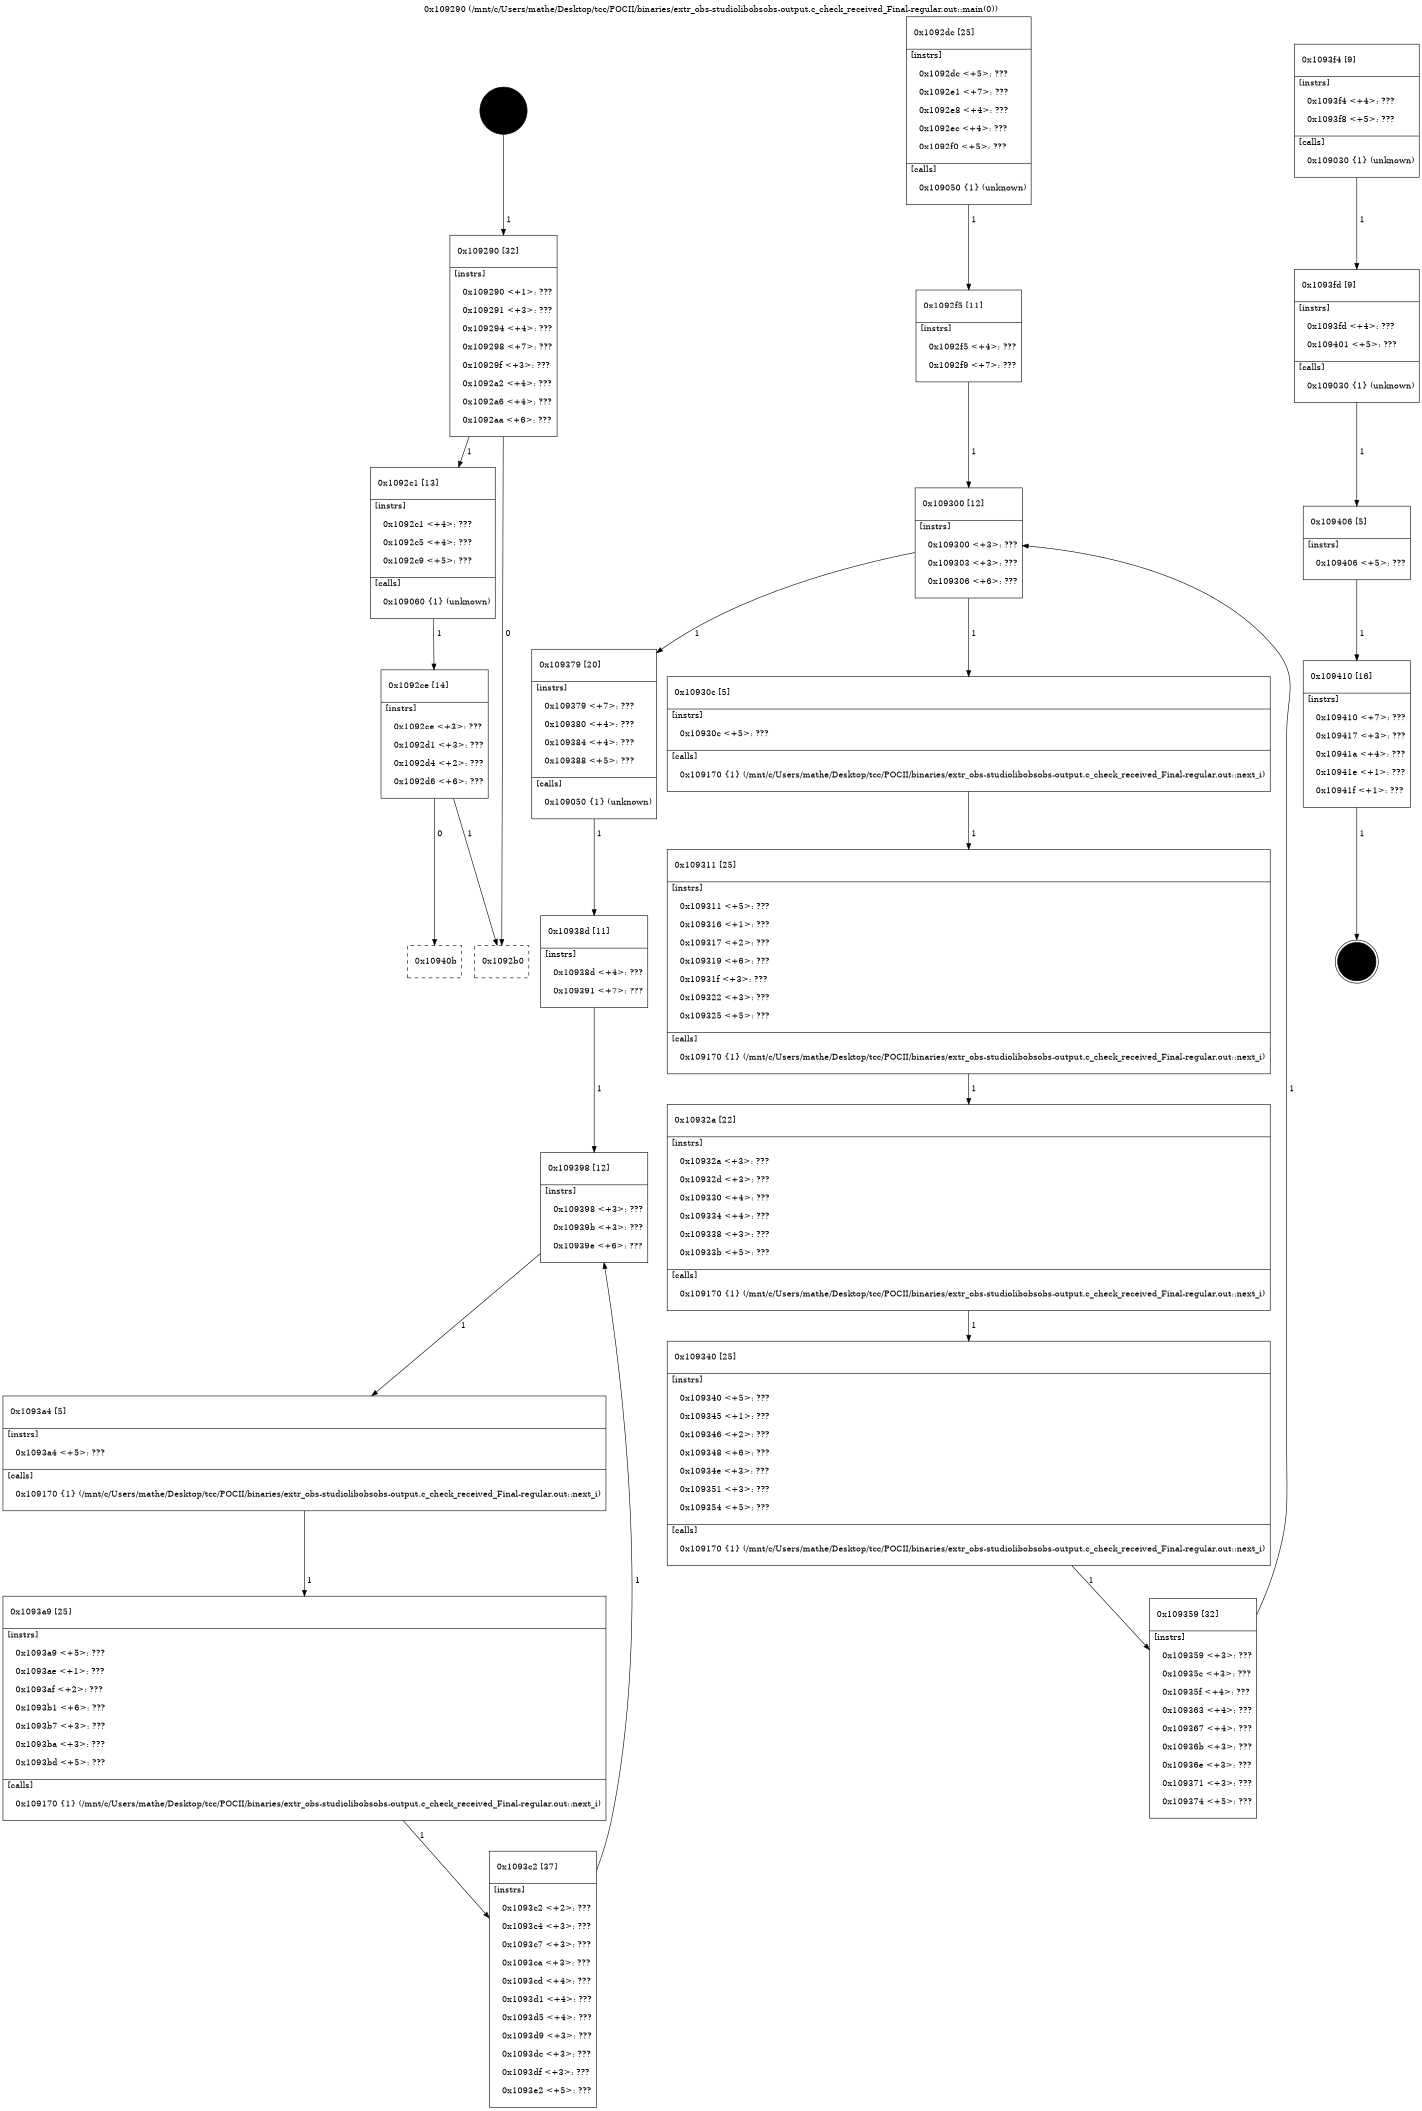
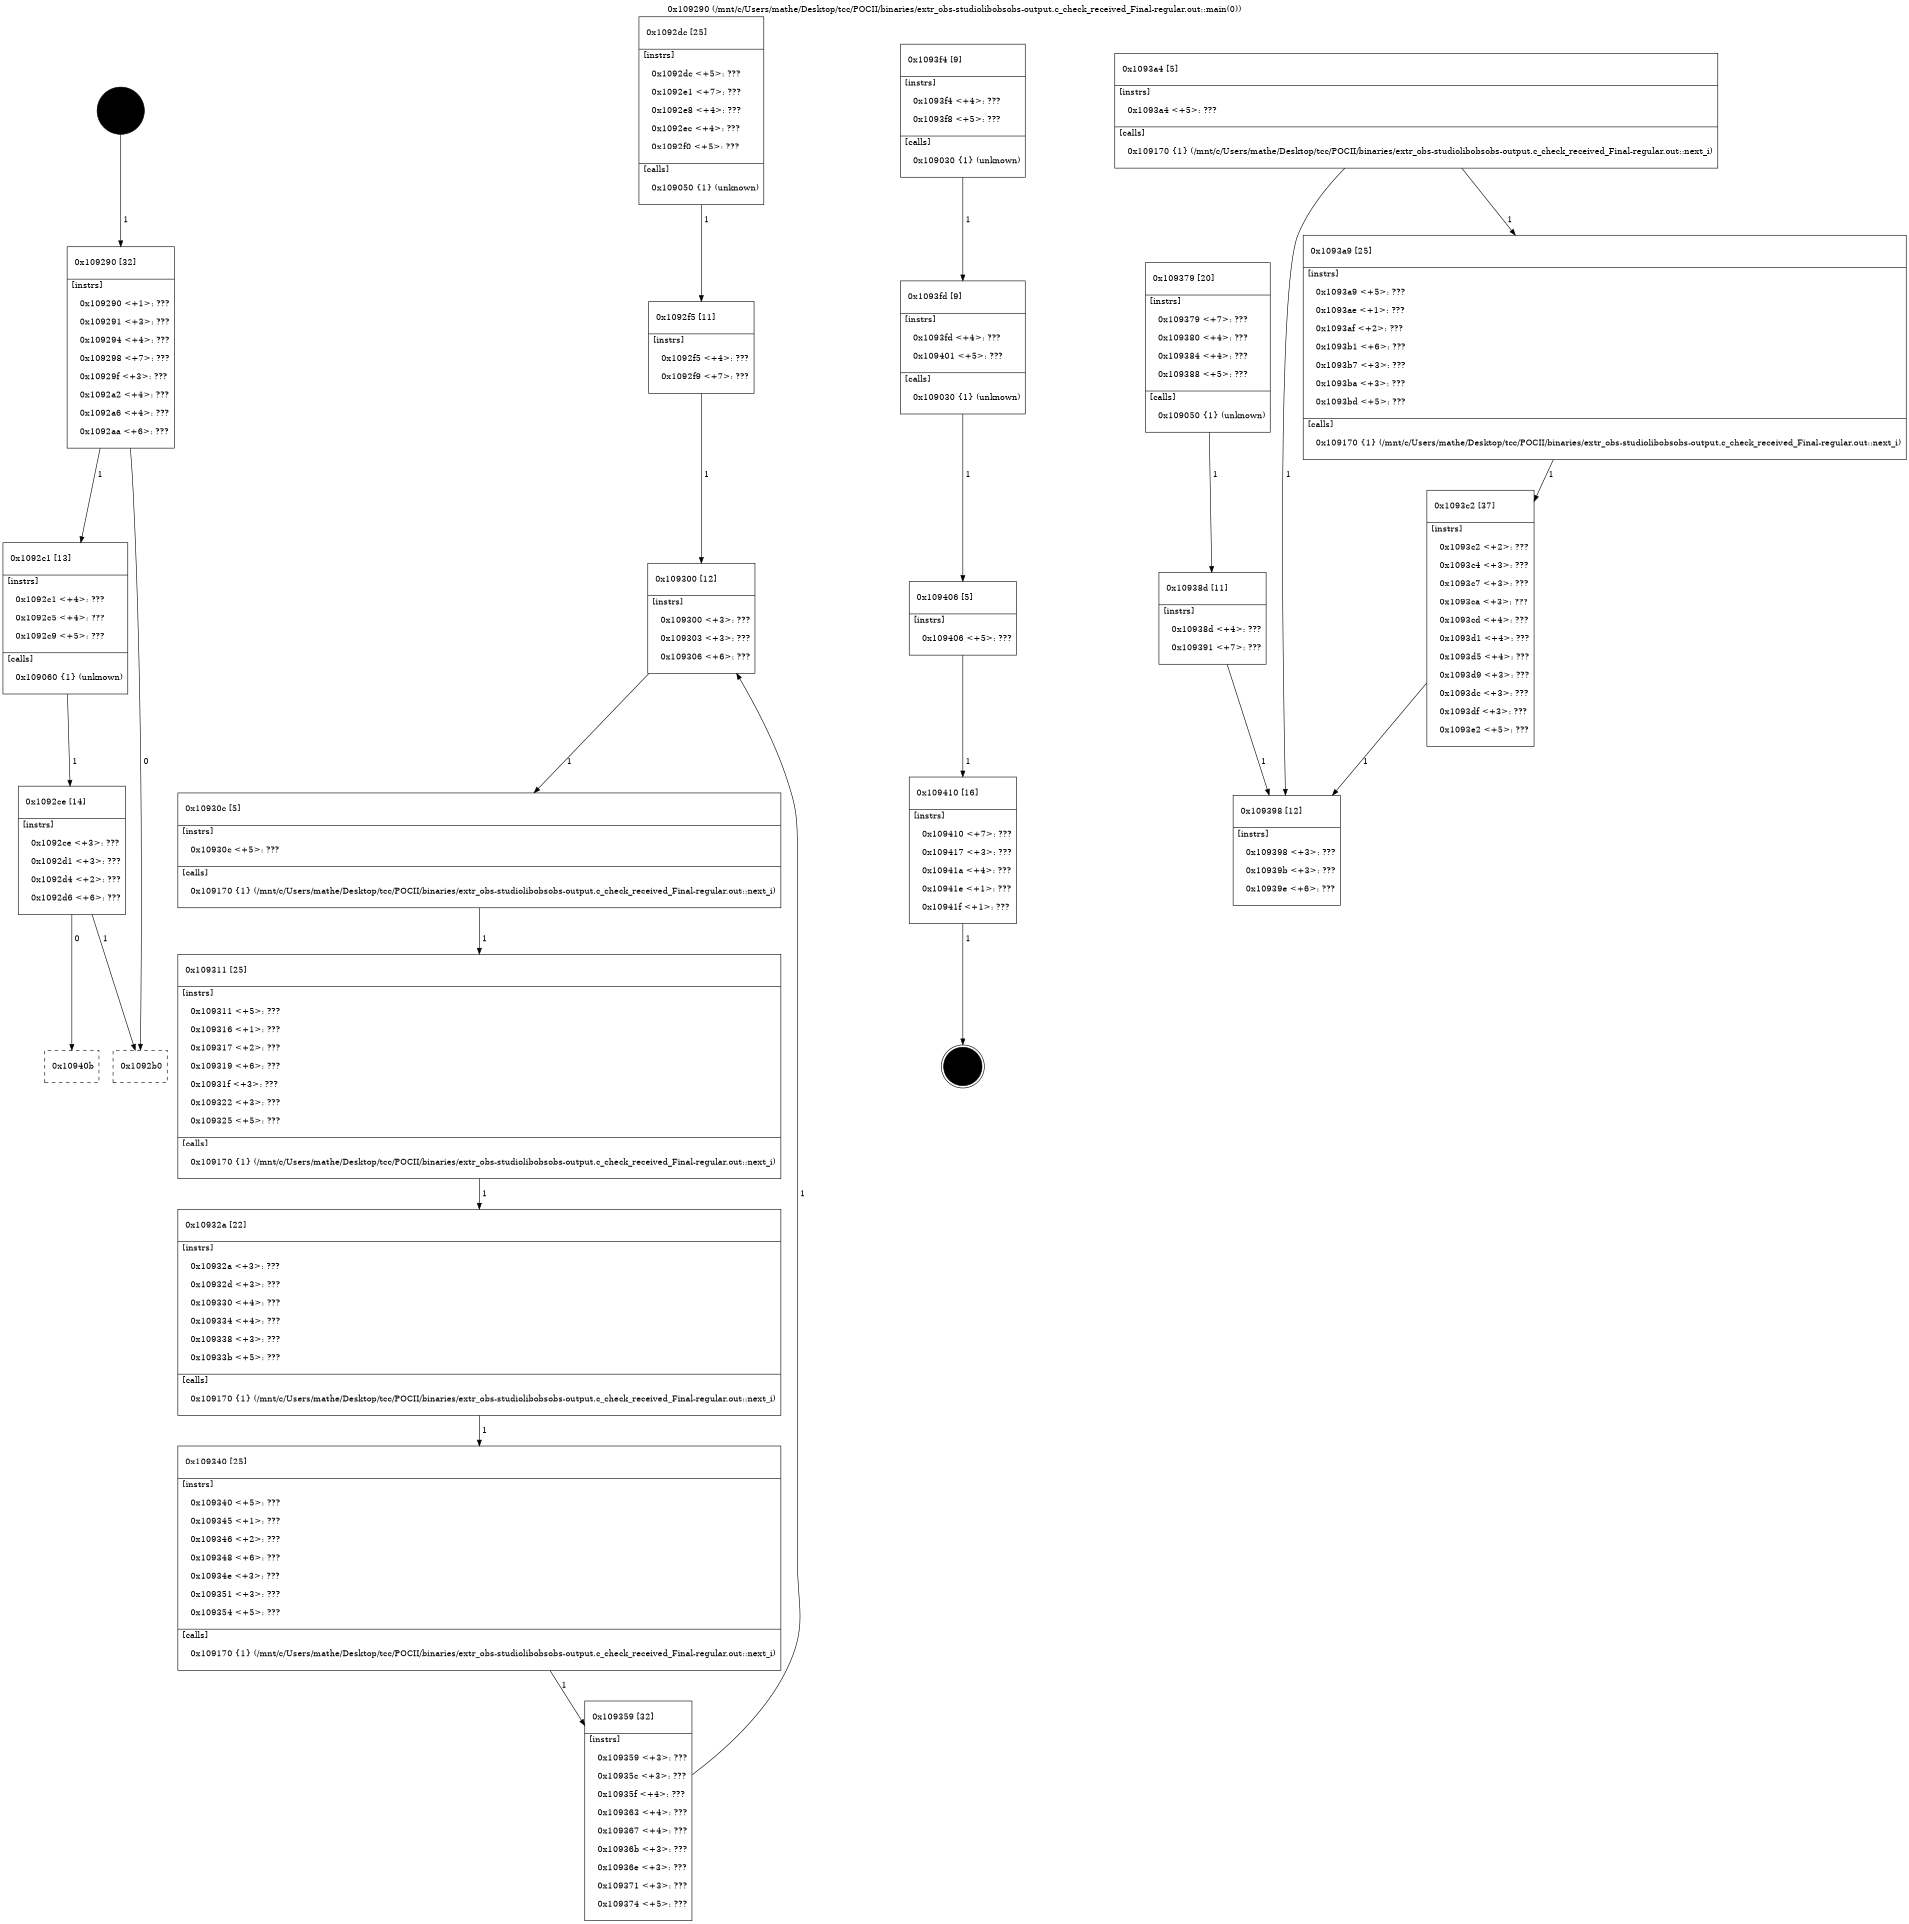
  digraph {
    label="0x109290 (/mnt/c/Users/mathe/Desktop/tcc/POCII/binaries/extr_obs-studiolibobsobs-output.c_check_received_Final-regular.out::main(0))"
    labelloc=t
    node [shape=record]
    Entry [fillcolor=black height=0.3 shape=circle style=filled width=0.3]
    n2 [label="{\n     0x109290 [32]\l\n     | [instrs]\l\n     &nbsp;&nbsp;0x109290 \<+1\>: ???\l\n     &nbsp;&nbsp;0x109291 \<+3\>: ???\l\n     &nbsp;&nbsp;0x109294 \<+4\>: ???\l\n     &nbsp;&nbsp;0x109298 \<+7\>: ???\l\n     &nbsp;&nbsp;0x10929f \<+3\>: ???\l\n     &nbsp;&nbsp;0x1092a2 \<+4\>: ???\l\n     &nbsp;&nbsp;0x1092a6 \<+4\>: ???\l\n     &nbsp;&nbsp;0x1092aa \<+6\>: ???\l\n  }"]
    n3 [label="{\n     0x1092c1 [13]\l\n     | [instrs]\l\n     &nbsp;&nbsp;0x1092c1 \<+4\>: ???\l\n     &nbsp;&nbsp;0x1092c5 \<+4\>: ???\l\n     &nbsp;&nbsp;0x1092c9 \<+5\>: ???\l\n     | [calls]\l\n     &nbsp;&nbsp;0x109060 \{1\} (unknown)\l\n  }"]
    n4 [label="{\n     0x1092b0\l\n  }" style=dashed]
    n5 [label="{\n     0x1092ce [14]\l\n     | [instrs]\l\n     &nbsp;&nbsp;0x1092ce \<+3\>: ???\l\n     &nbsp;&nbsp;0x1092d1 \<+3\>: ???\l\n     &nbsp;&nbsp;0x1092d4 \<+2\>: ???\l\n     &nbsp;&nbsp;0x1092d6 \<+6\>: ???\l\n  }"]
    n6 [label="{\n     0x10940b\l\n  }" style=dashed]
    n7 [label="{\n     0x1092dc [25]\l\n     | [instrs]\l\n     &nbsp;&nbsp;0x1092dc \<+5\>: ???\l\n     &nbsp;&nbsp;0x1092e1 \<+7\>: ???\l\n     &nbsp;&nbsp;0x1092e8 \<+4\>: ???\l\n     &nbsp;&nbsp;0x1092ec \<+4\>: ???\l\n     &nbsp;&nbsp;0x1092f0 \<+5\>: ???\l\n     | [calls]\l\n     &nbsp;&nbsp;0x109050 \{1\} (unknown)\l\n  }"]
    n8 [label="{\n     0x1092f5 [11]\l\n     | [instrs]\l\n     &nbsp;&nbsp;0x1092f5 \<+4\>: ???\l\n     &nbsp;&nbsp;0x1092f9 \<+7\>: ???\l\n  }"]
    n9 [label="{\n     0x109300 [12]\l\n     | [instrs]\l\n     &nbsp;&nbsp;0x109300 \<+3\>: ???\l\n     &nbsp;&nbsp;0x109303 \<+3\>: ???\l\n     &nbsp;&nbsp;0x109306 \<+6\>: ???\l\n  }"]
    Exit [fillcolor=black height=0.3 peripheries=2 shape=circle style=filled width=0.3]
    n11 [label="{\n     0x109379 [20]\l\n     | [instrs]\l\n     &nbsp;&nbsp;0x109379 \<+7\>: ???\l\n     &nbsp;&nbsp;0x109380 \<+4\>: ???\l\n     &nbsp;&nbsp;0x109384 \<+4\>: ???\l\n     &nbsp;&nbsp;0x109388 \<+5\>: ???\l\n     | [calls]\l\n     &nbsp;&nbsp;0x109050 \{1\} (unknown)\l\n  }"]
    n12 [label="{\n     0x10930c [5]\l\n     | [instrs]\l\n     &nbsp;&nbsp;0x10930c \<+5\>: ???\l\n     | [calls]\l\n     &nbsp;&nbsp;0x109170 \{1\} (/mnt/c/Users/mathe/Desktop/tcc/POCII/binaries/extr_obs-studiolibobsobs-output.c_check_received_Final-regular.out::next_i)\l\n  }"]
    n13 [label="{\n     0x10938d [11]\l\n     | [instrs]\l\n     &nbsp;&nbsp;0x10938d \<+4\>: ???\l\n     &nbsp;&nbsp;0x109391 \<+7\>: ???\l\n  }"]
    n14 [label="{\n     0x109311 [25]\l\n     | [instrs]\l\n     &nbsp;&nbsp;0x109311 \<+5\>: ???\l\n     &nbsp;&nbsp;0x109316 \<+1\>: ???\l\n     &nbsp;&nbsp;0x109317 \<+2\>: ???\l\n     &nbsp;&nbsp;0x109319 \<+6\>: ???\l\n     &nbsp;&nbsp;0x10931f \<+3\>: ???\l\n     &nbsp;&nbsp;0x109322 \<+3\>: ???\l\n     &nbsp;&nbsp;0x109325 \<+5\>: ???\l\n     | [calls]\l\n     &nbsp;&nbsp;0x109170 \{1\} (/mnt/c/Users/mathe/Desktop/tcc/POCII/binaries/extr_obs-studiolibobsobs-output.c_check_received_Final-regular.out::next_i)\l\n  }"]
    n15 [label="{\n     0x109398 [12]\l\n     | [instrs]\l\n     &nbsp;&nbsp;0x109398 \<+3\>: ???\l\n     &nbsp;&nbsp;0x10939b \<+3\>: ???\l\n     &nbsp;&nbsp;0x10939e \<+6\>: ???\l\n  }"]
    n16 [label="{\n     0x10932a [22]\l\n     | [instrs]\l\n     &nbsp;&nbsp;0x10932a \<+3\>: ???\l\n     &nbsp;&nbsp;0x10932d \<+3\>: ???\l\n     &nbsp;&nbsp;0x109330 \<+4\>: ???\l\n     &nbsp;&nbsp;0x109334 \<+4\>: ???\l\n     &nbsp;&nbsp;0x109338 \<+3\>: ???\l\n     &nbsp;&nbsp;0x10933b \<+5\>: ???\l\n     | [calls]\l\n     &nbsp;&nbsp;0x109170 \{1\} (/mnt/c/Users/mathe/Desktop/tcc/POCII/binaries/extr_obs-studiolibobsobs-output.c_check_received_Final-regular.out::next_i)\l\n  }"]
    n17 [label="{\n     0x109340 [25]\l\n     | [instrs]\l\n     &nbsp;&nbsp;0x109340 \<+5\>: ???\l\n     &nbsp;&nbsp;0x109345 \<+1\>: ???\l\n     &nbsp;&nbsp;0x109346 \<+2\>: ???\l\n     &nbsp;&nbsp;0x109348 \<+6\>: ???\l\n     &nbsp;&nbsp;0x10934e \<+3\>: ???\l\n     &nbsp;&nbsp;0x109351 \<+3\>: ???\l\n     &nbsp;&nbsp;0x109354 \<+5\>: ???\l\n     | [calls]\l\n     &nbsp;&nbsp;0x109170 \{1\} (/mnt/c/Users/mathe/Desktop/tcc/POCII/binaries/extr_obs-studiolibobsobs-output.c_check_received_Final-regular.out::next_i)\l\n  }"]
    n18 [label="{\n     0x109359 [32]\l\n     | [instrs]\l\n     &nbsp;&nbsp;0x109359 \<+3\>: ???\l\n     &nbsp;&nbsp;0x10935c \<+3\>: ???\l\n     &nbsp;&nbsp;0x10935f \<+4\>: ???\l\n     &nbsp;&nbsp;0x109363 \<+4\>: ???\l\n     &nbsp;&nbsp;0x109367 \<+4\>: ???\l\n     &nbsp;&nbsp;0x10936b \<+3\>: ???\l\n     &nbsp;&nbsp;0x10936e \<+3\>: ???\l\n     &nbsp;&nbsp;0x109371 \<+3\>: ???\l\n     &nbsp;&nbsp;0x109374 \<+5\>: ???\l\n  }"]
    n19 [label="{\n     0x1093a4 [5]\l\n     | [instrs]\l\n     &nbsp;&nbsp;0x1093a4 \<+5\>: ???\l\n     | [calls]\l\n     &nbsp;&nbsp;0x109170 \{1\} (/mnt/c/Users/mathe/Desktop/tcc/POCII/binaries/extr_obs-studiolibobsobs-output.c_check_received_Final-regular.out::next_i)\l\n  }"]
    n20 [label="{\n     0x1093a9 [25]\l\n     | [instrs]\l\n     &nbsp;&nbsp;0x1093a9 \<+5\>: ???\l\n     &nbsp;&nbsp;0x1093ae \<+1\>: ???\l\n     &nbsp;&nbsp;0x1093af \<+2\>: ???\l\n     &nbsp;&nbsp;0x1093b1 \<+6\>: ???\l\n     &nbsp;&nbsp;0x1093b7 \<+3\>: ???\l\n     &nbsp;&nbsp;0x1093ba \<+3\>: ???\l\n     &nbsp;&nbsp;0x1093bd \<+5\>: ???\l\n     | [calls]\l\n     &nbsp;&nbsp;0x109170 \{1\} (/mnt/c/Users/mathe/Desktop/tcc/POCII/binaries/extr_obs-studiolibobsobs-output.c_check_received_Final-regular.out::next_i)\l\n  }"]
    n21 [label="{\n     0x1093f4 [9]\l\n     | [instrs]\l\n     &nbsp;&nbsp;0x1093f4 \<+4\>: ???\l\n     &nbsp;&nbsp;0x1093f8 \<+5\>: ???\l\n     | [calls]\l\n     &nbsp;&nbsp;0x109030 \{1\} (unknown)\l\n  }"]
    n22 [label="{\n     0x1093fd [9]\l\n     | [instrs]\l\n     &nbsp;&nbsp;0x1093fd \<+4\>: ???\l\n     &nbsp;&nbsp;0x109401 \<+5\>: ???\l\n     | [calls]\l\n     &nbsp;&nbsp;0x109030 \{1\} (unknown)\l\n  }"]
    n23 [label="{\n     0x1093c2 [37]\l\n     | [instrs]\l\n     &nbsp;&nbsp;0x1093c2 \<+2\>: ???\l\n     &nbsp;&nbsp;0x1093c4 \<+3\>: ???\l\n     &nbsp;&nbsp;0x1093c7 \<+3\>: ???\l\n     &nbsp;&nbsp;0x1093ca \<+3\>: ???\l\n     &nbsp;&nbsp;0x1093cd \<+4\>: ???\l\n     &nbsp;&nbsp;0x1093d1 \<+4\>: ???\l\n     &nbsp;&nbsp;0x1093d5 \<+4\>: ???\l\n     &nbsp;&nbsp;0x1093d9 \<+3\>: ???\l\n     &nbsp;&nbsp;0x1093dc \<+3\>: ???\l\n     &nbsp;&nbsp;0x1093df \<+3\>: ???\l\n     &nbsp;&nbsp;0x1093e2 \<+5\>: ???\l\n  }"]
    n24 [label="{\n     0x109406 [5]\l\n     | [instrs]\l\n     &nbsp;&nbsp;0x109406 \<+5\>: ???\l\n  }"]
    n25 [label="{\n     0x109410 [16]\l\n     | [instrs]\l\n     &nbsp;&nbsp;0x109410 \<+7\>: ???\l\n     &nbsp;&nbsp;0x109417 \<+3\>: ???\l\n     &nbsp;&nbsp;0x10941a \<+4\>: ???\l\n     &nbsp;&nbsp;0x10941e \<+1\>: ???\l\n     &nbsp;&nbsp;0x10941f \<+1\>: ???\l\n  }"]
    Entry -> n2 [label=" 1"]
    n2 -> n3 [label=" 1"]
    n2 -> n4 [label=" 0"]
    n3 -> n5 [label=" 1"]
    n5 -> n4 [label=" 1"]
    n5 -> n6 [label=" 0"]
    n7 -> n8 [label=" 1"]
    n8 -> n9 [label=" 1"]
-   n9 -> n11 [label=" 1"]
    n9 -> n12 [label=" 1"]
    n11 -> n13 [label=" 1"]
    n12 -> n14 [label=" 1"]
    n13 -> n15 [label=" 1"]
    n14 -> n16 [label=" 1"]
-   n15 -> n19 [label=" 1"]
+   n19 -> n15 [label=" 1"]
    n16 -> n17 [label=" 1"]
    n17 -> n18 [label=" 1"]
    n18 -> n9 [label=" 1"]
    n19 -> n20 [label=" 1"]
    n20 -> n23 [label=" 1"]
    n21 -> n22 [label=" 1"]
    n22 -> n24 [label=" 1"]
    n23 -> n15 [label=" 1"]
    n24 -> n25 [label=" 1"]
    n25 -> Exit [label=" 1"]
  }
